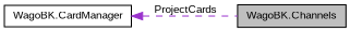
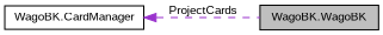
  digraph {
    rankdir=LR
    node [color=black fontname=Arial fontsize=10 shape=record style=filled]
-   n1 [fillcolor=grey75 fontcolor=black height=0.2 label="WagoBK.Channels" width=0.4]
+   n1 [fillcolor=grey75 fontcolor=black height=0.2 label="WagoBK.WagoBK" width=0.4]
    n2 [fillcolor=white height=0.2 label="WagoBK.CardManager" width=0.4]
    n2 -> n1 [color=darkorchid3 dir=back fontname=Arial fontsize=10 label=" ProjectCards" labelfontname=Arial labelfontsize=10 style=dashed]
  }
